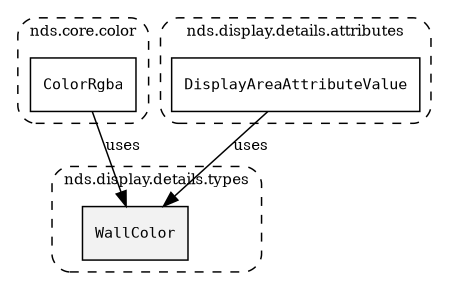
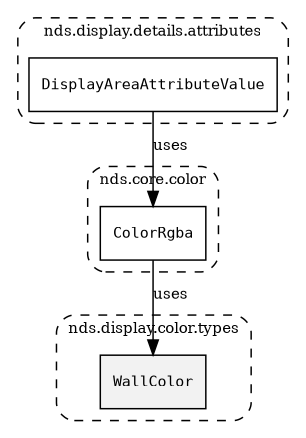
  digraph {
    fontsize=10
    rankdir=TB
    node [fontsize=10 shape=box]
    edge [fontsize=10]
    n1 [fillcolor="#0000000D" label=<<font face="monospace"><table align="center" border="0" cellspacing="0" cellpadding="0"><tr><td href="../../../content/packages/nds.display.details.types.html#Subtype-WallColor" title="Subtype defined in nds.display.details.types">WallColor</td></tr></table></font>> style=filled]
    n2 [label=<<font face="monospace"><table align="center" border="0" cellspacing="0" cellpadding="0"><tr><td href="../../../content/packages/nds.core.color.html#Structure-ColorRgba" title="Structure defined in nds.core.color">ColorRgba</td></tr></table></font>>]
    n3 [label=<<font face="monospace"><table align="center" border="0" cellspacing="0" cellpadding="0"><tr><td href="../../../content/packages/nds.display.details.attributes.html#Choice-DisplayAreaAttributeValue" title="Choice defined in nds.display.details.attributes">DisplayAreaAttributeValue</td></tr></table></font>>]
    subgraph cluster_1 {
-     label="nds.display.details.types"
+     label="nds.display.color.types"
      style="dashed, rounded"
      n1
    }
    subgraph cluster_2 {
      label="nds.core.color"
      style="dashed, rounded"
      n2
    }
    subgraph cluster_3 {
      label="nds.display.details.attributes"
      style="dashed, rounded"
      n3
    }
    n2 -> n1 [label=uses]
-   n3 -> n1 [label=uses]
+   n3 -> n2 [label=uses]
  }
